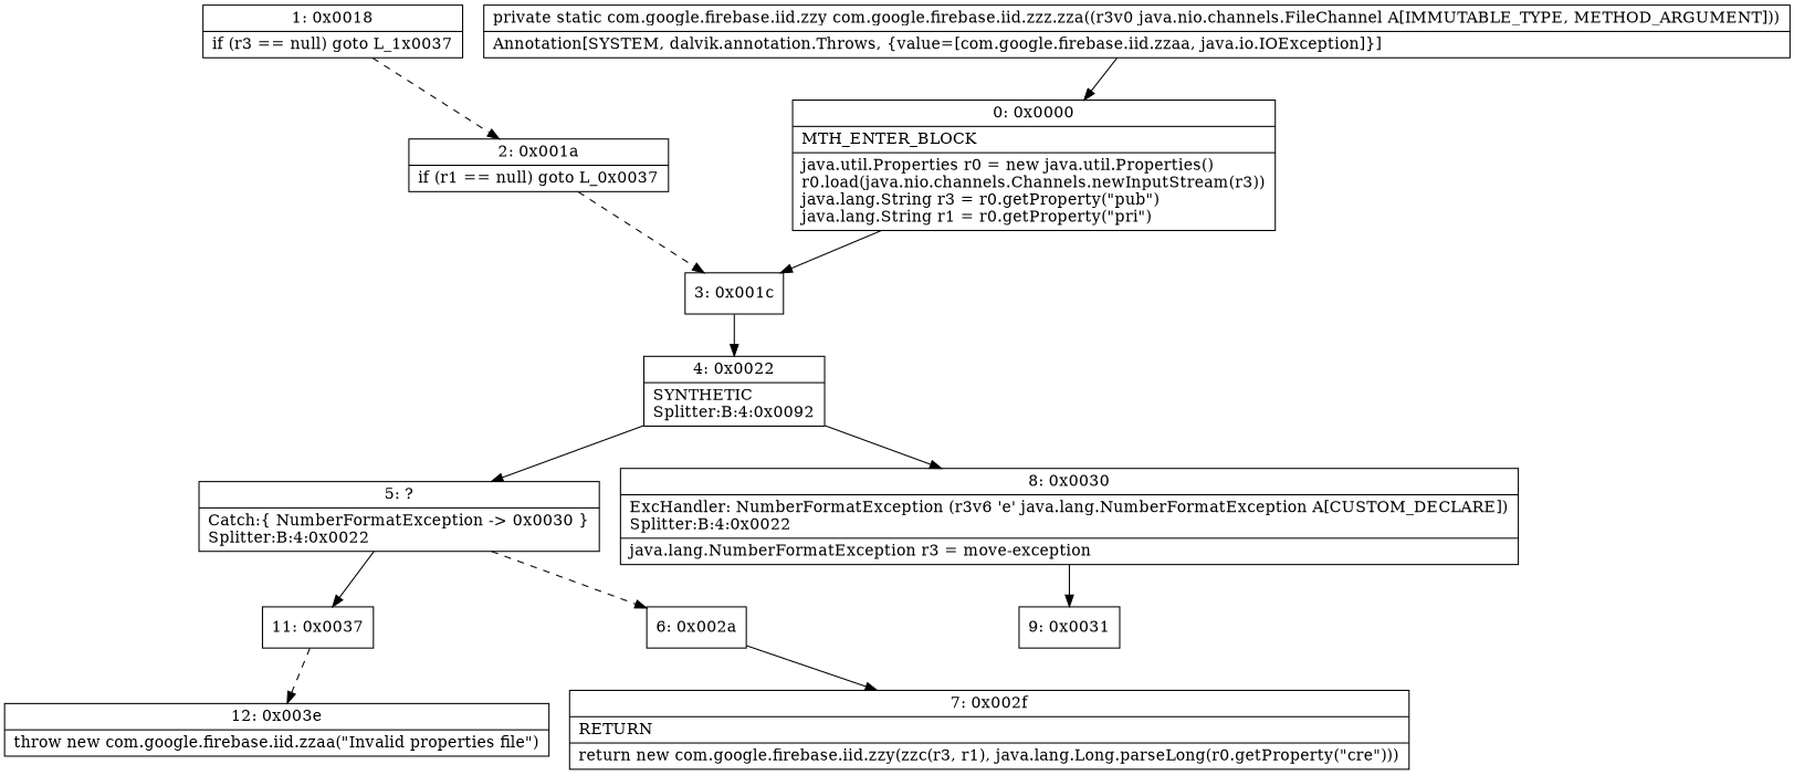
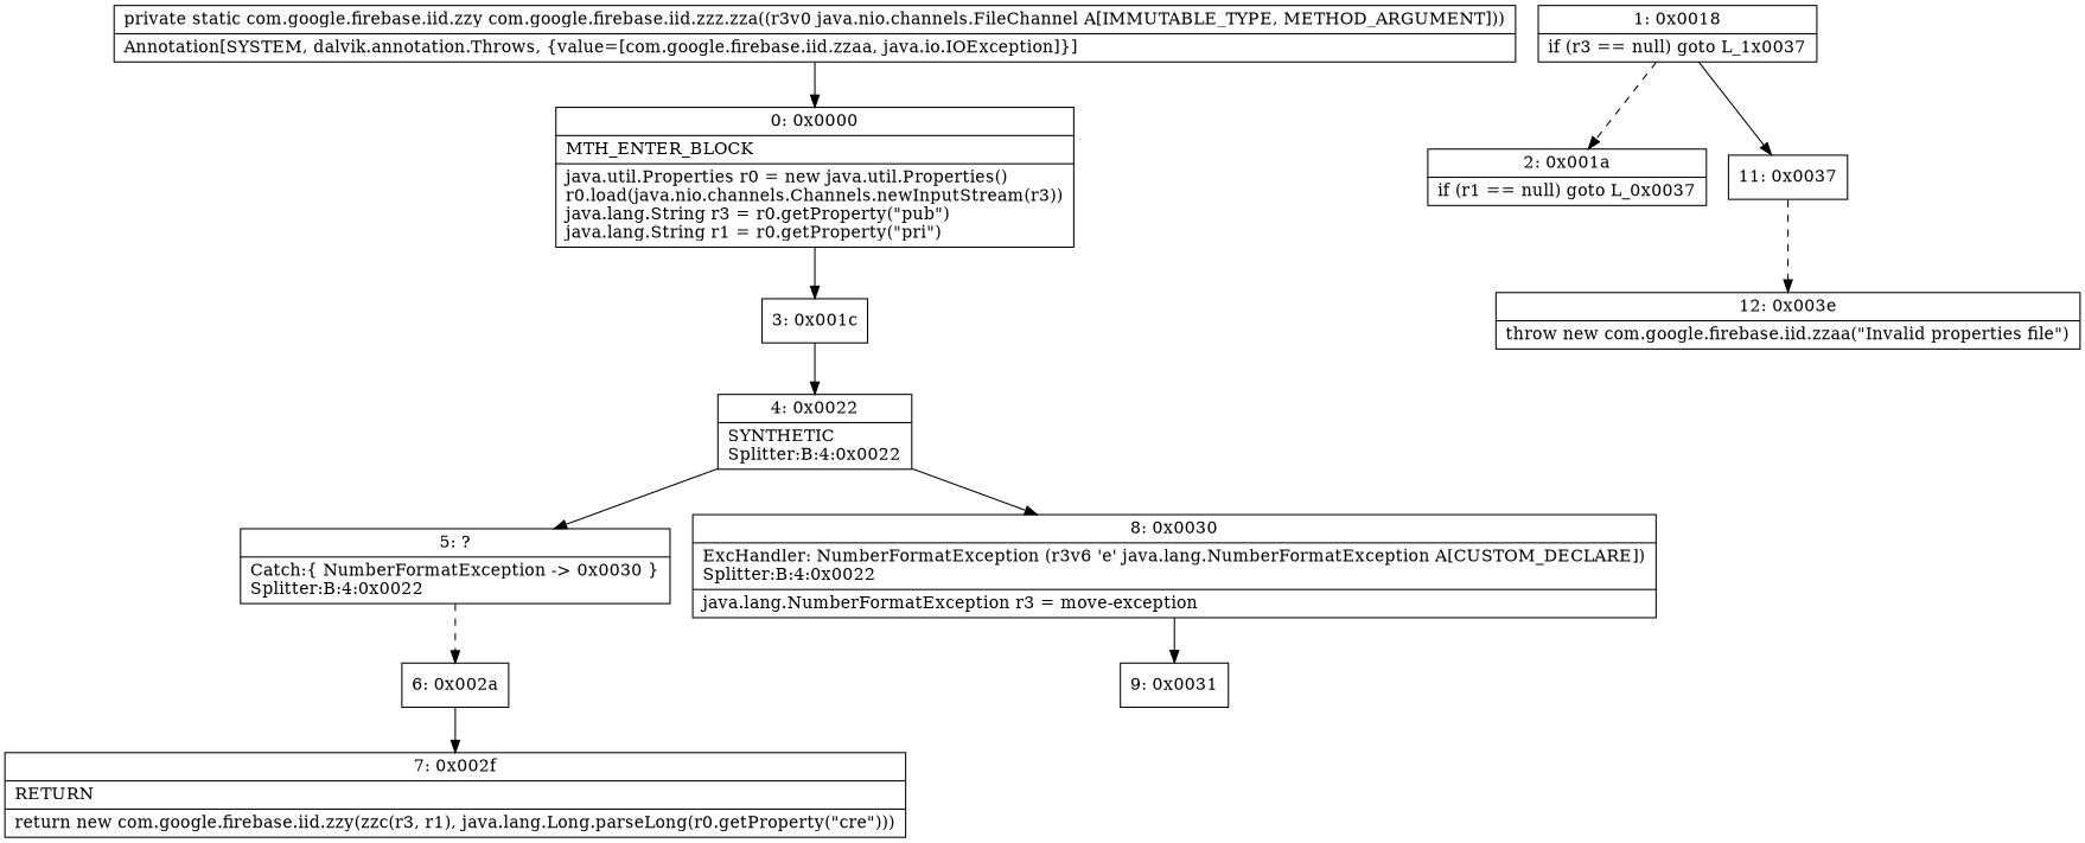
  digraph {
    node [shape=record]
    n1 [label="{0\:\ 0x0000|MTH_ENTER_BLOCK\l|java.util.Properties r0 = new java.util.Properties()\lr0.load(java.nio.channels.Channels.newInputStream(r3))\ljava.lang.String r3 = r0.getProperty(\"pub\")\ljava.lang.String r1 = r0.getProperty(\"pri\")\l}"]
    n2 [label="{3\:\ 0x001c}"]
    n3 [label="{1\:\ 0x0018|if (r3 == null) goto L_1x0037\l}"]
    n4 [label="{2\:\ 0x001a|if (r1 == null) goto L_0x0037\l}"]
    n5 [label="{11\:\ 0x0037}"]
    n6 [label="{12\:\ 0x003e|throw new com.google.firebase.iid.zzaa(\"Invalid properties file\")\l}"]
-   n7 [label="{4\:\ 0x0022|SYNTHETIC\lSplitter:B:4:0x0092\l}"]
+   n7 [label="{4\:\ 0x0022|SYNTHETIC\lSplitter:B:4:0x0022\l}"]
    n8 [label="{5\:\ ?|Catch:\{ NumberFormatException \-\> 0x0030 \}\lSplitter:B:4:0x0022\l}"]
    n9 [label="{8\:\ 0x0030|ExcHandler: NumberFormatException (r3v6 'e' java.lang.NumberFormatException A[CUSTOM_DECLARE])\lSplitter:B:4:0x0022\l|java.lang.NumberFormatException r3 = move\-exception\l}"]
    n10 [label="{6\:\ 0x002a}"]
    n11 [label="{9\:\ 0x0031}"]
    n12 [label="{7\:\ 0x002f|RETURN\l|return new com.google.firebase.iid.zzy(zzc(r3, r1), java.lang.Long.parseLong(r0.getProperty(\"cre\")))\l}"]
    n13 [label="{private static com.google.firebase.iid.zzy com.google.firebase.iid.zzz.zza((r3v0 java.nio.channels.FileChannel A[IMMUTABLE_TYPE, METHOD_ARGUMENT]))  | Annotation[SYSTEM, dalvik.annotation.Throws, \{value=[com.google.firebase.iid.zzaa, java.io.IOException]\}]\l}"]
    n1 -> n2
    n2 -> n7
    n3 -> n4 [style=dashed]
-   n8 -> n5
-   n4 -> n2 [style=dashed]
+   n3 -> n5
    n5 -> n6 [style=dashed]
    n7 -> n8
    n7 -> n9
    n8 -> n10 [style=dashed]
    n9 -> n11
    n10 -> n12
    n13 -> n1
  }
